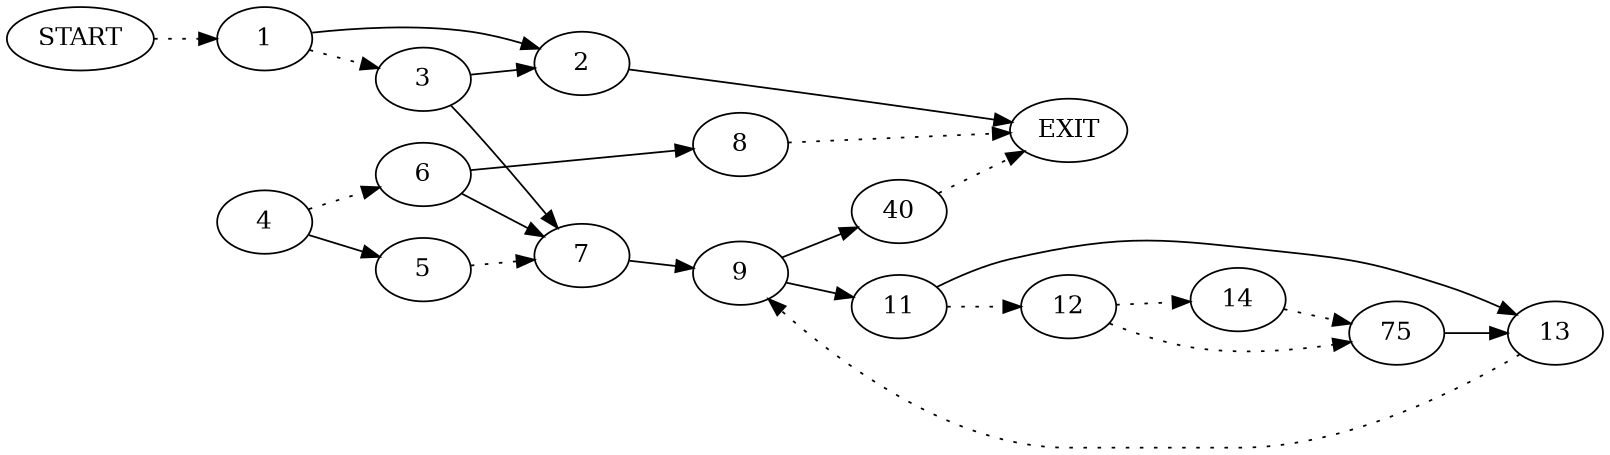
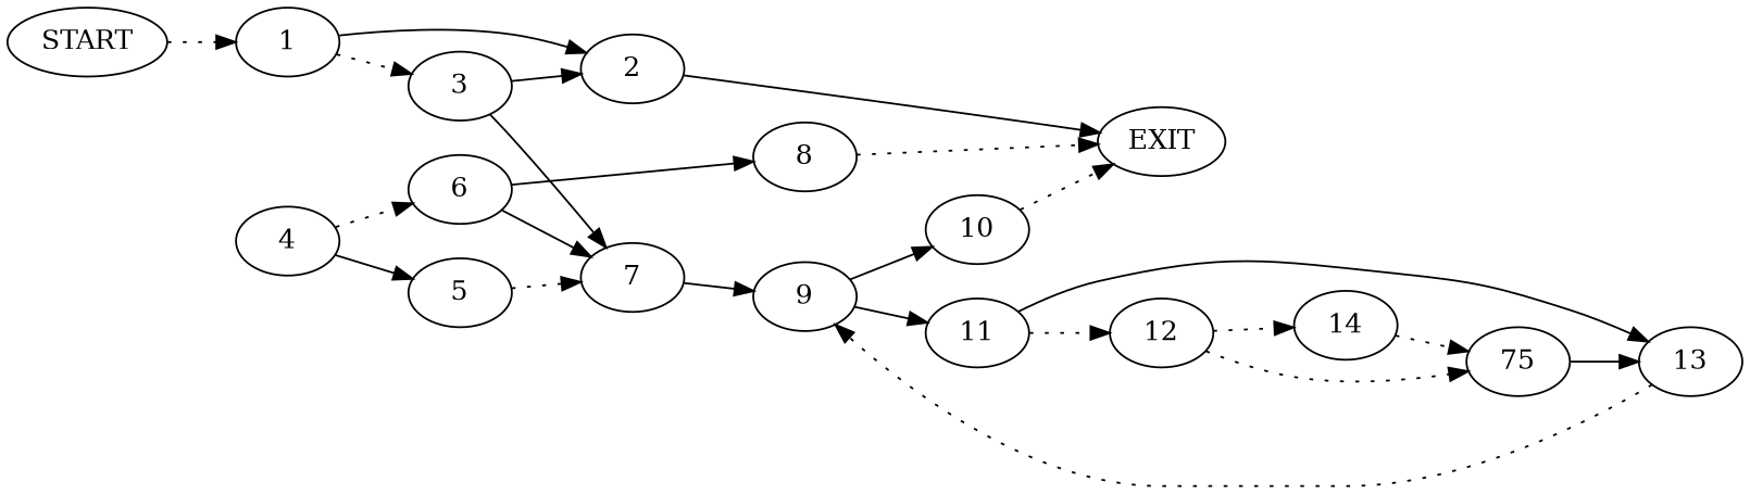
  digraph {
    rankdir=LR
    edge [style=solid]
    n1 [label=START]
    1
    2
    3
    n5 [label=EXIT]
    7
    4
    5
    6
    8
    9
-   10 [label=40]
+   10
    11
    12
    13
    14
    n17 [label=75]
    n1 -> 1 [style=dotted]
    1 -> 2
    1 -> 3 [style=dotted]
    2 -> n5
    3 -> 2
    3 -> 7
    7 -> 9
    4 -> 5
    4 -> 6 [style=dotted]
    5 -> 7 [style=dotted]
    6 -> 7
    6 -> 8
    8 -> n5 [style=dotted]
    9 -> 10
    9 -> 11
    10 -> n5 [style=dotted]
    11 -> 12 [style=dotted]
    11 -> 13
    12 -> 14 [style=dotted]
    12 -> n17 [style=dotted]
    13 -> 9 [style=dotted]
    14 -> n17 [style=dotted]
    n17 -> 13
  }
